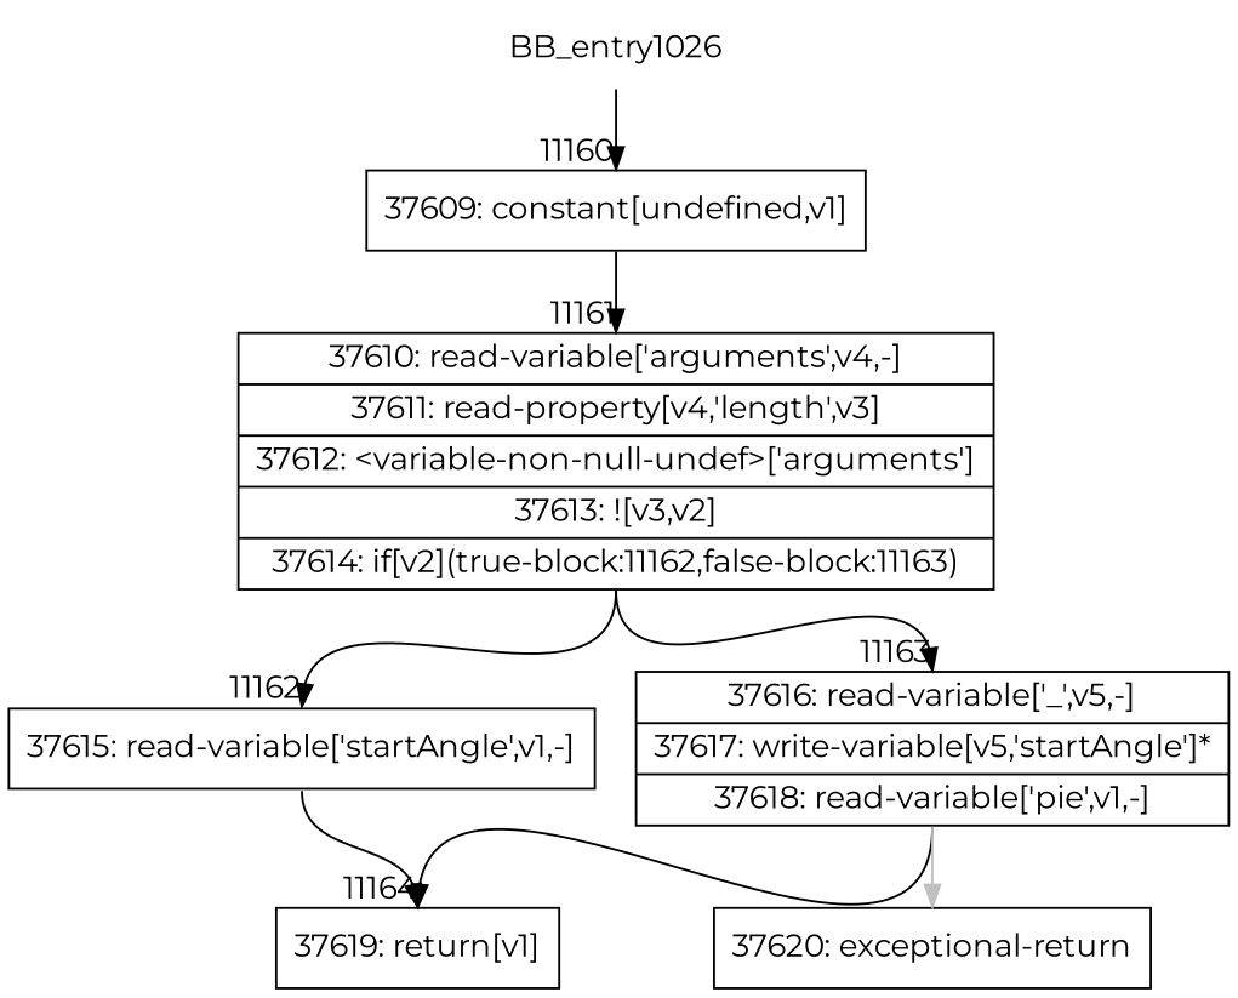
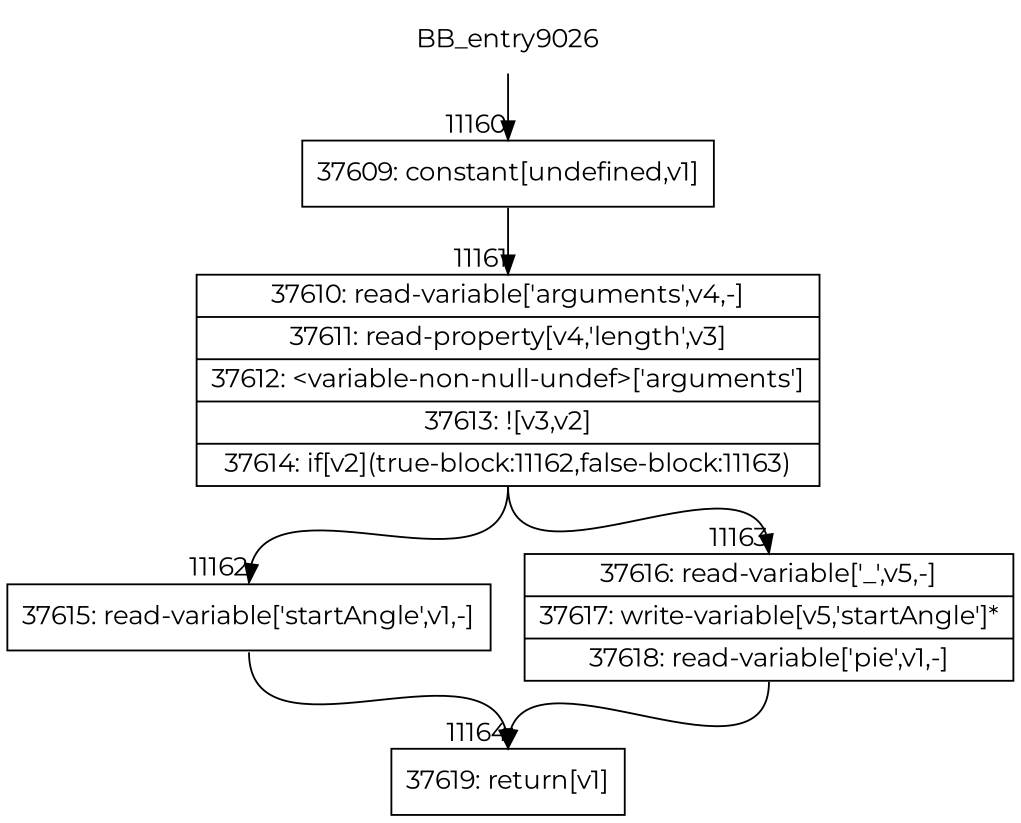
  digraph {
    fontname=Montserrat
    rankdir=TD
    node [fontname=Montserrat shape=record]
    edge [fontname=Montserrat headport=n tailport=s]
-   BB_entry1026 [shape=none]
+   BB_entry1026 [shape=none label=BB_entry9026]
    n2 [label="{37609: constant[undefined,v1]}"]
    n3 [label="{37610: read-variable['arguments',v4,-]|37611: read-property[v4,'length',v3]|37612: \<variable-non-null-undef\>['arguments']|37613: ![v3,v2]|37614: if[v2](true-block:11162,false-block:11163)}"]
    n4 [label="{37615: read-variable['startAngle',v1,-]}"]
    n5 [label="{37616: read-variable['_',v5,-]|37617: write-variable[v5,'startAngle']*|37618: read-variable['pie',v1,-]}"]
    n6 [label="{37619: return[v1]}"]
-   n7 [label="{37620: exceptional-return}"]
    BB_entry1026 -> n2 [headlabel="    11160"]
    n2 -> n3 [headlabel="      11161"]
    n3 -> n4 [headlabel="      11162"]
    n3 -> n5 [headlabel="      11163"]
    n4 -> n6 [headlabel="      11164"]
    n5 -> n6
-   n5 -> n7 [color=gray]
  }
